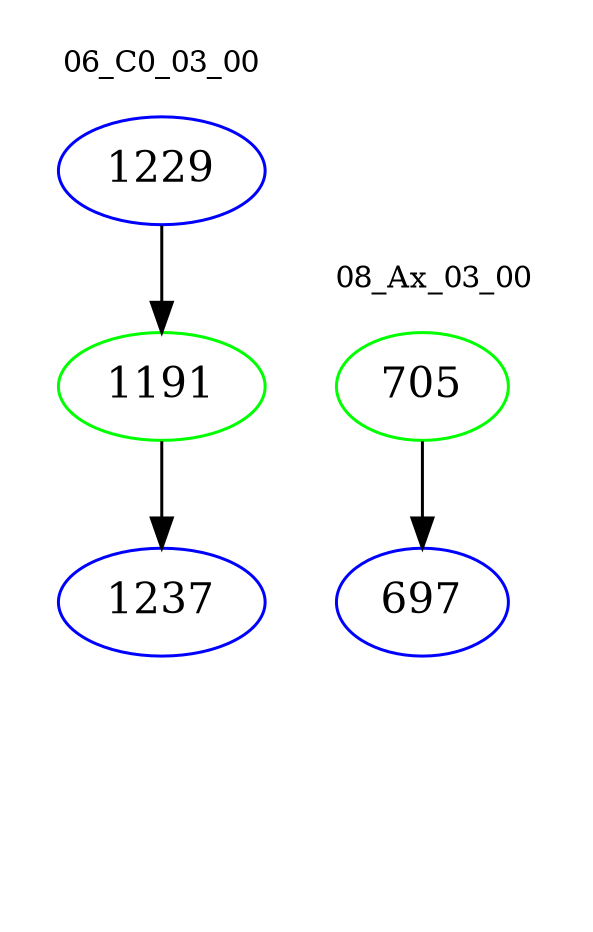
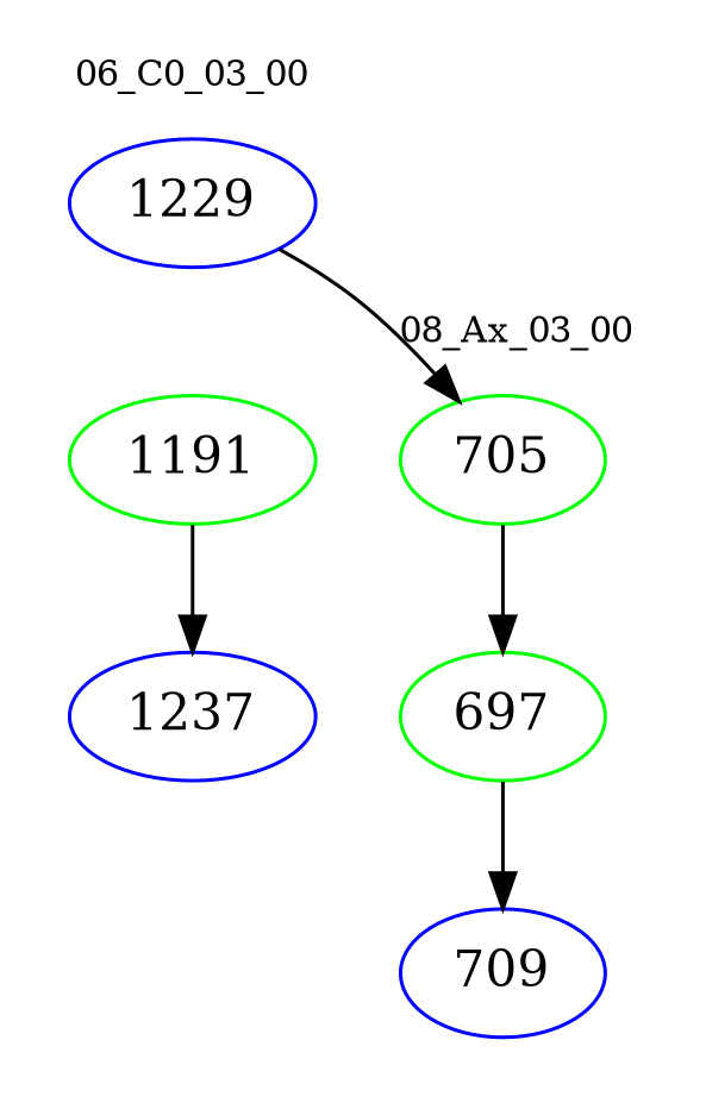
  digraph {
    node [color=green]
    edge [color=black]
    n1 [label=705]
-   n2 [color=blue label=697]
+   n2 [label=697]
+   n3 [color=blue label=709]
    n4 [color=blue label=1229]
    n5 [label=1191]
    n6 [color=blue label=1237]
    subgraph cluster_1 {
      color=white
      fontsize=10
      label="08_Ax_03_00"
      n1
      n2
+     n3
    }
    subgraph cluster_2 {
      color=white
      fontsize=10
      label="06_C0_03_00"
      n4
      n5
      n6
    }
    n1 -> n2
-   n4 -> n5
+   n2 -> n3
+   n4 -> n1
    n5 -> n6
  }
